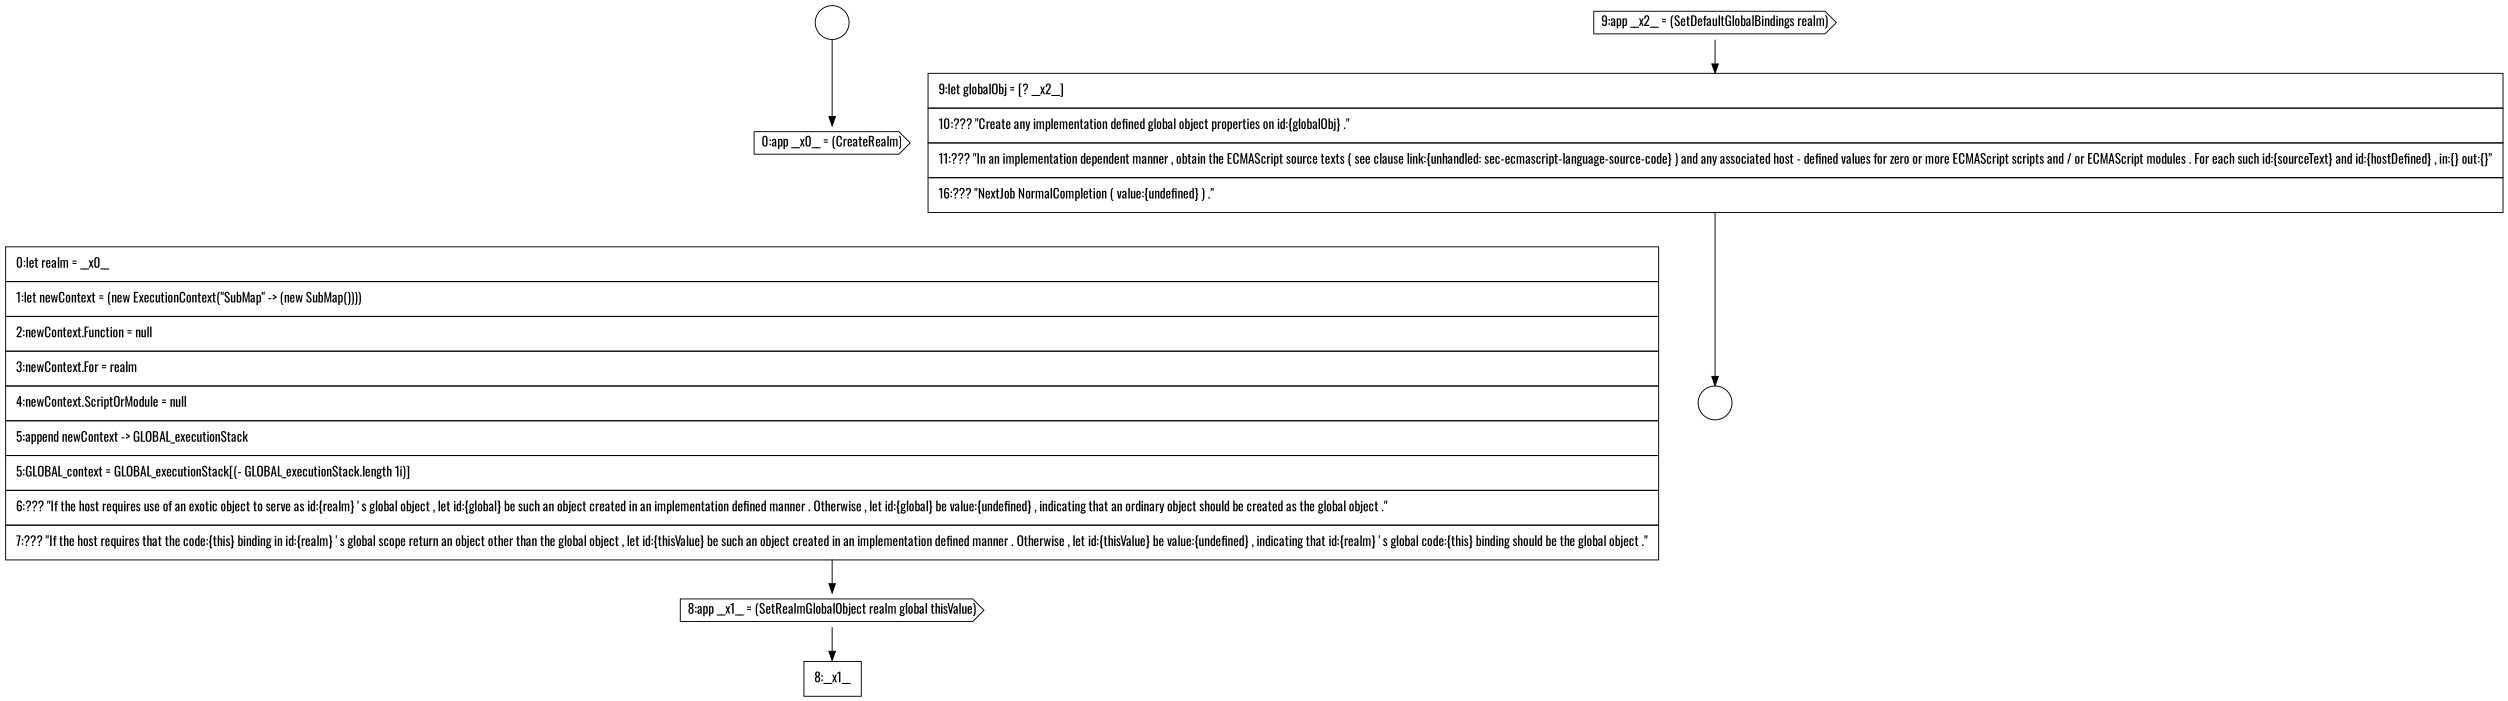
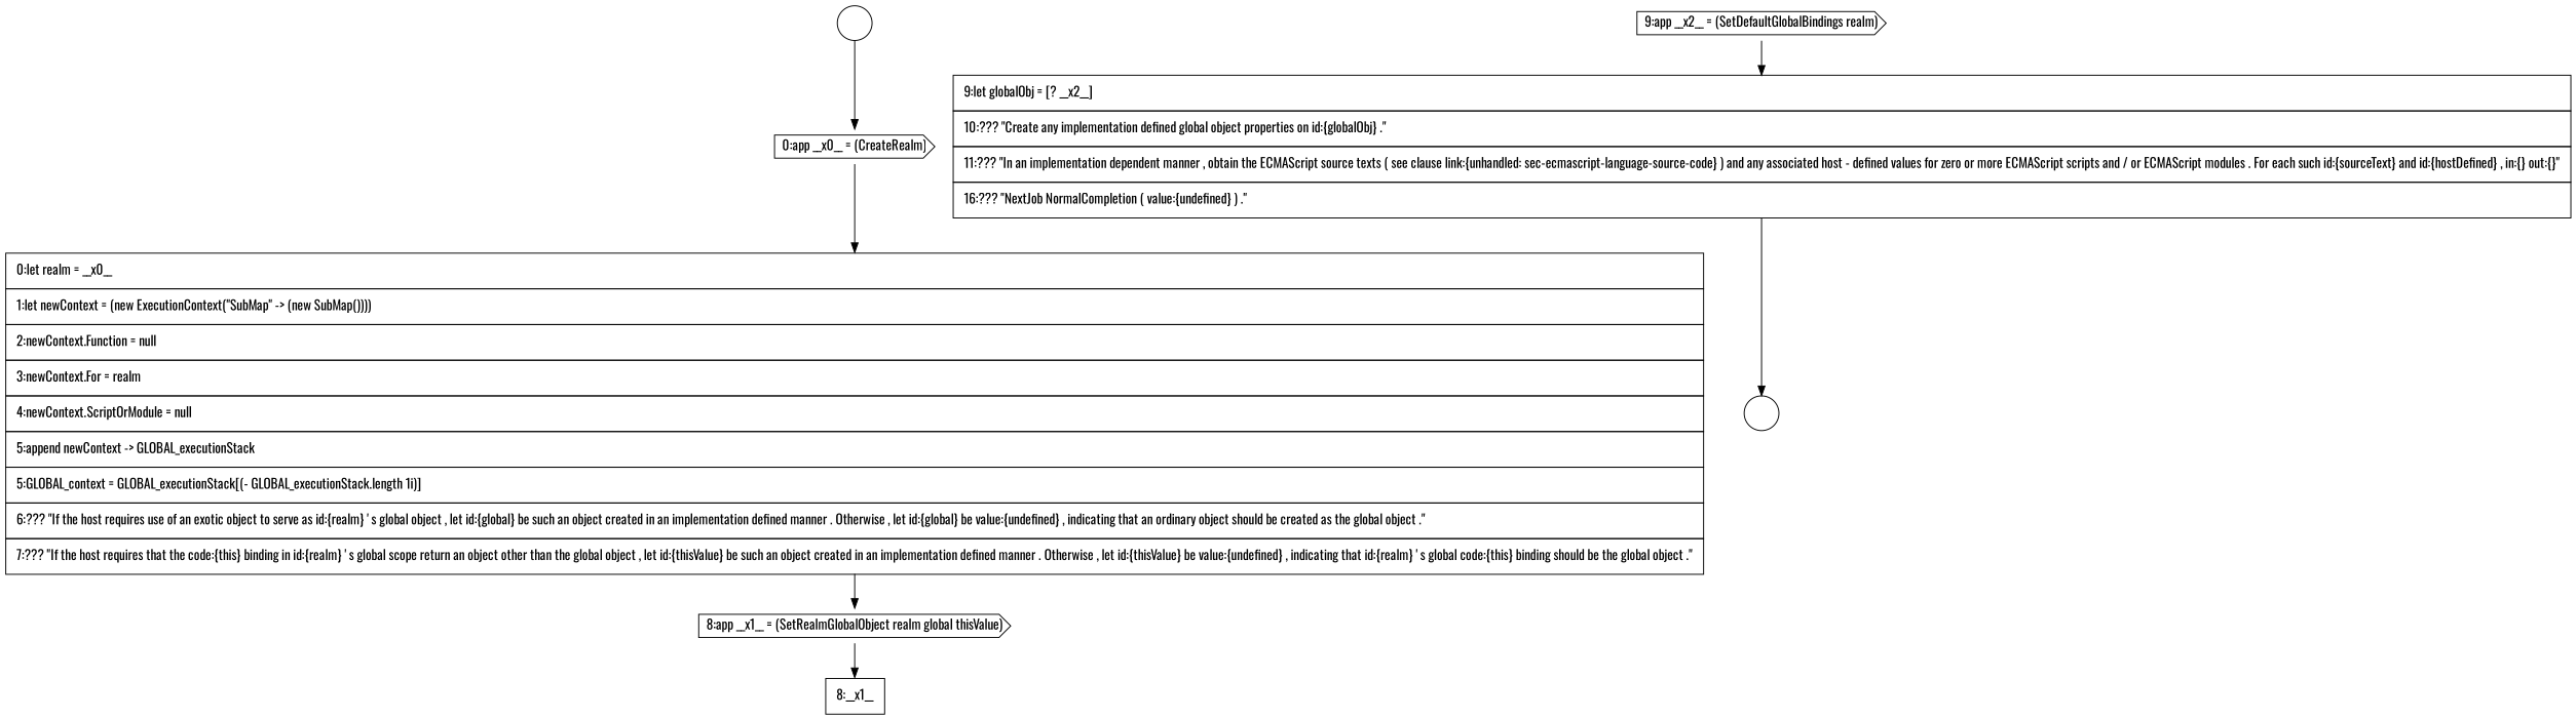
  digraph {
    fontname=Oswald
    node [color=black fillcolor=white fontname=Oswald shape=cds style=filled]
    edge [color=black fontname=Oswald]
    n1 [label=<<font color="black">8:app __x1__ = (SetRealmGlobalObject realm global thisValue)</font>>]
    n2 [label=<<font color="black">     <table border="0" cellborder="1" cellspacing="0" cellpadding="10">       <tr><td align="left">8:__x1__</td></tr>     </table>   </font>> margin=0 shape=none]
    n3 [label=<<font color="black">     <table border="0" cellborder="1" cellspacing="0" cellpadding="10">       <tr><td align="left">9:let globalObj = [? __x2__]</td></tr>       <tr><td align="left">10:??? &quot;Create any implementation defined global object properties on id:{globalObj} .&quot;</td></tr>       <tr><td align="left">11:??? &quot;In an implementation dependent manner , obtain the ECMAScript source texts ( see clause link:{unhandled: sec-ecmascript-language-source-code} ) and any associated host - defined values for zero or more ECMAScript scripts and / or ECMAScript modules . For each such id:{sourceText} and id:{hostDefined} , in:{} out:{}&quot;</td></tr>       <tr><td align="left">16:??? &quot;NextJob NormalCompletion ( value:{undefined} ) .&quot;</td></tr>     </table>   </font>> margin=0 shape=none]
    n4 [label=" " shape=circle]
    n5 [label=" " shape=circle]
    n6 [label=<<font color="black">0:app __x0__ = (CreateRealm)</font>>]
    n7 [label=<<font color="black">     <table border="0" cellborder="1" cellspacing="0" cellpadding="10">       <tr><td align="left">0:let realm = __x0__</td></tr>       <tr><td align="left">1:let newContext = (new ExecutionContext(&quot;SubMap&quot; -&gt; (new SubMap())))</td></tr>       <tr><td align="left">2:newContext.Function = null</td></tr>       <tr><td align="left">3:newContext.For = realm</td></tr>       <tr><td align="left">4:newContext.ScriptOrModule = null</td></tr>       <tr><td align="left">5:append newContext -&gt; GLOBAL_executionStack</td></tr>       <tr><td align="left">5:GLOBAL_context = GLOBAL_executionStack[(- GLOBAL_executionStack.length 1i)]</td></tr>       <tr><td align="left">6:??? &quot;If the host requires use of an exotic object to serve as id:{realm} ' s global object , let id:{global} be such an object created in an implementation defined manner . Otherwise , let id:{global} be value:{undefined} , indicating that an ordinary object should be created as the global object .&quot;</td></tr>       <tr><td align="left">7:??? &quot;If the host requires that the code:{this} binding in id:{realm} ' s global scope return an object other than the global object , let id:{thisValue} be such an object created in an implementation defined manner . Otherwise , let id:{thisValue} be value:{undefined} , indicating that id:{realm} ' s global code:{this} binding should be the global object .&quot;</td></tr>     </table>   </font>> margin=0 shape=none]
    n8 [label=<<font color="black">9:app __x2__ = (SetDefaultGlobalBindings realm)</font>>]
    n1 -> n2
    n3 -> n4
    n5 -> n6
+   n6 -> n7
    n7 -> n1
    n8 -> n3
  }
